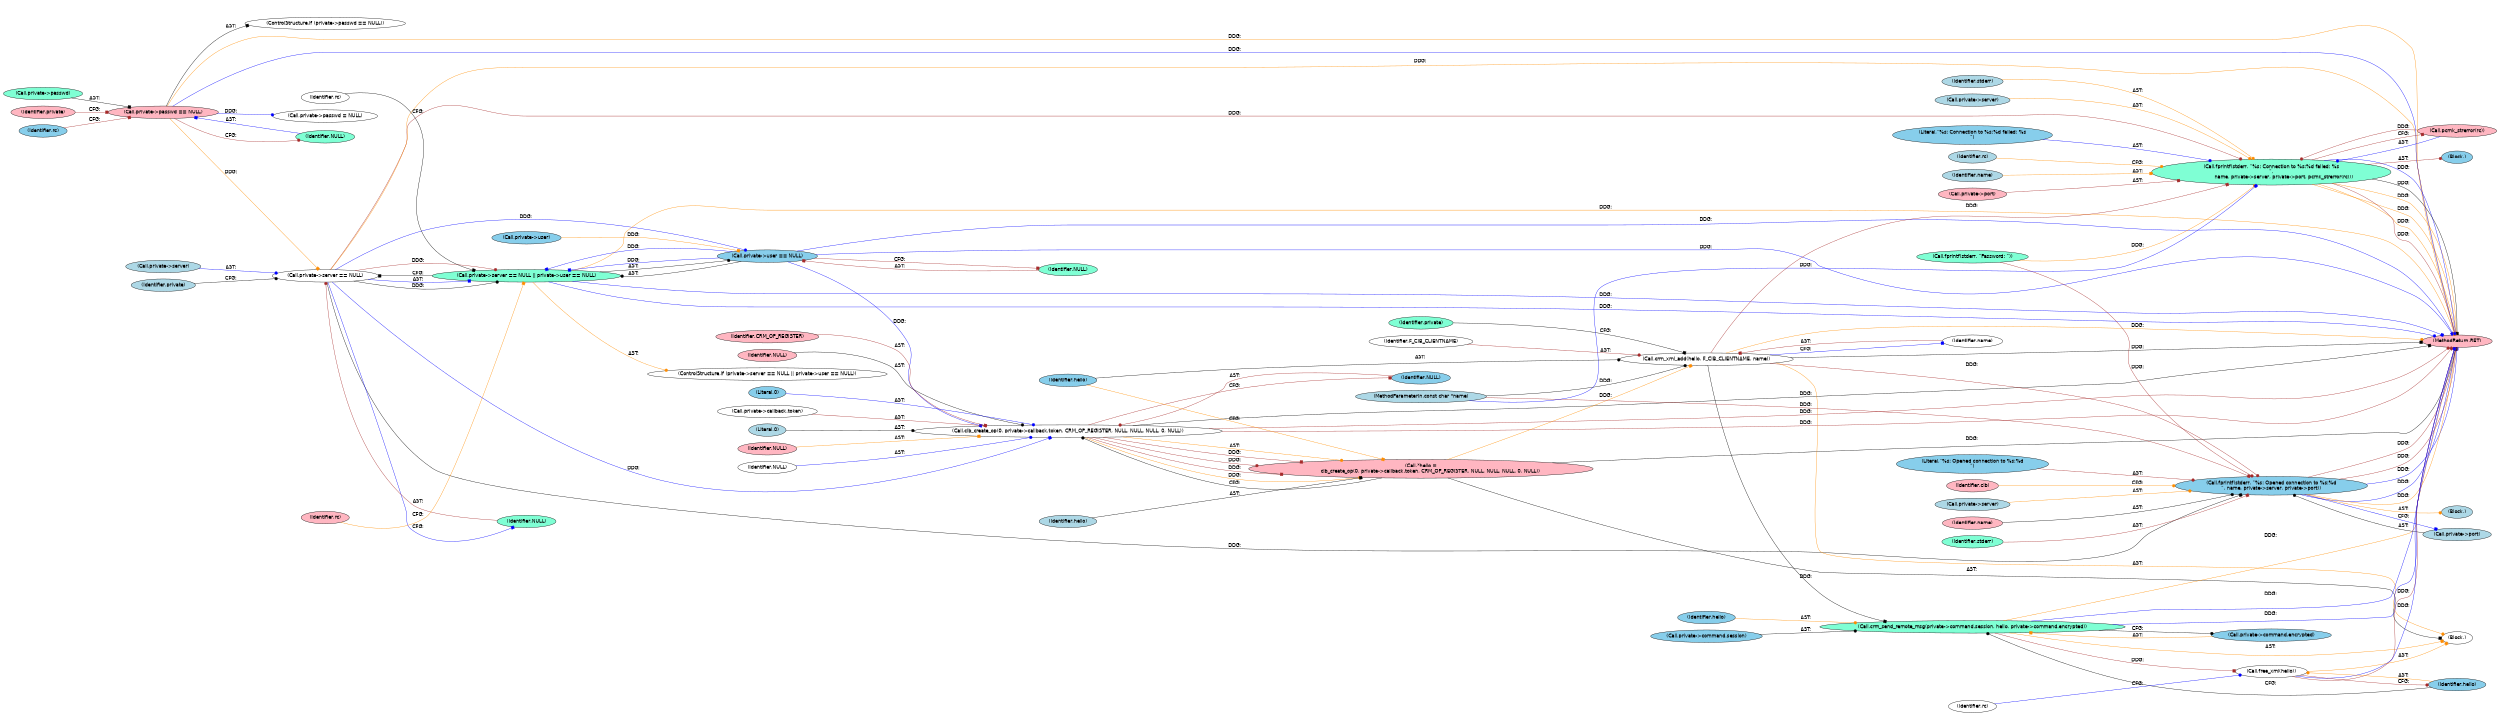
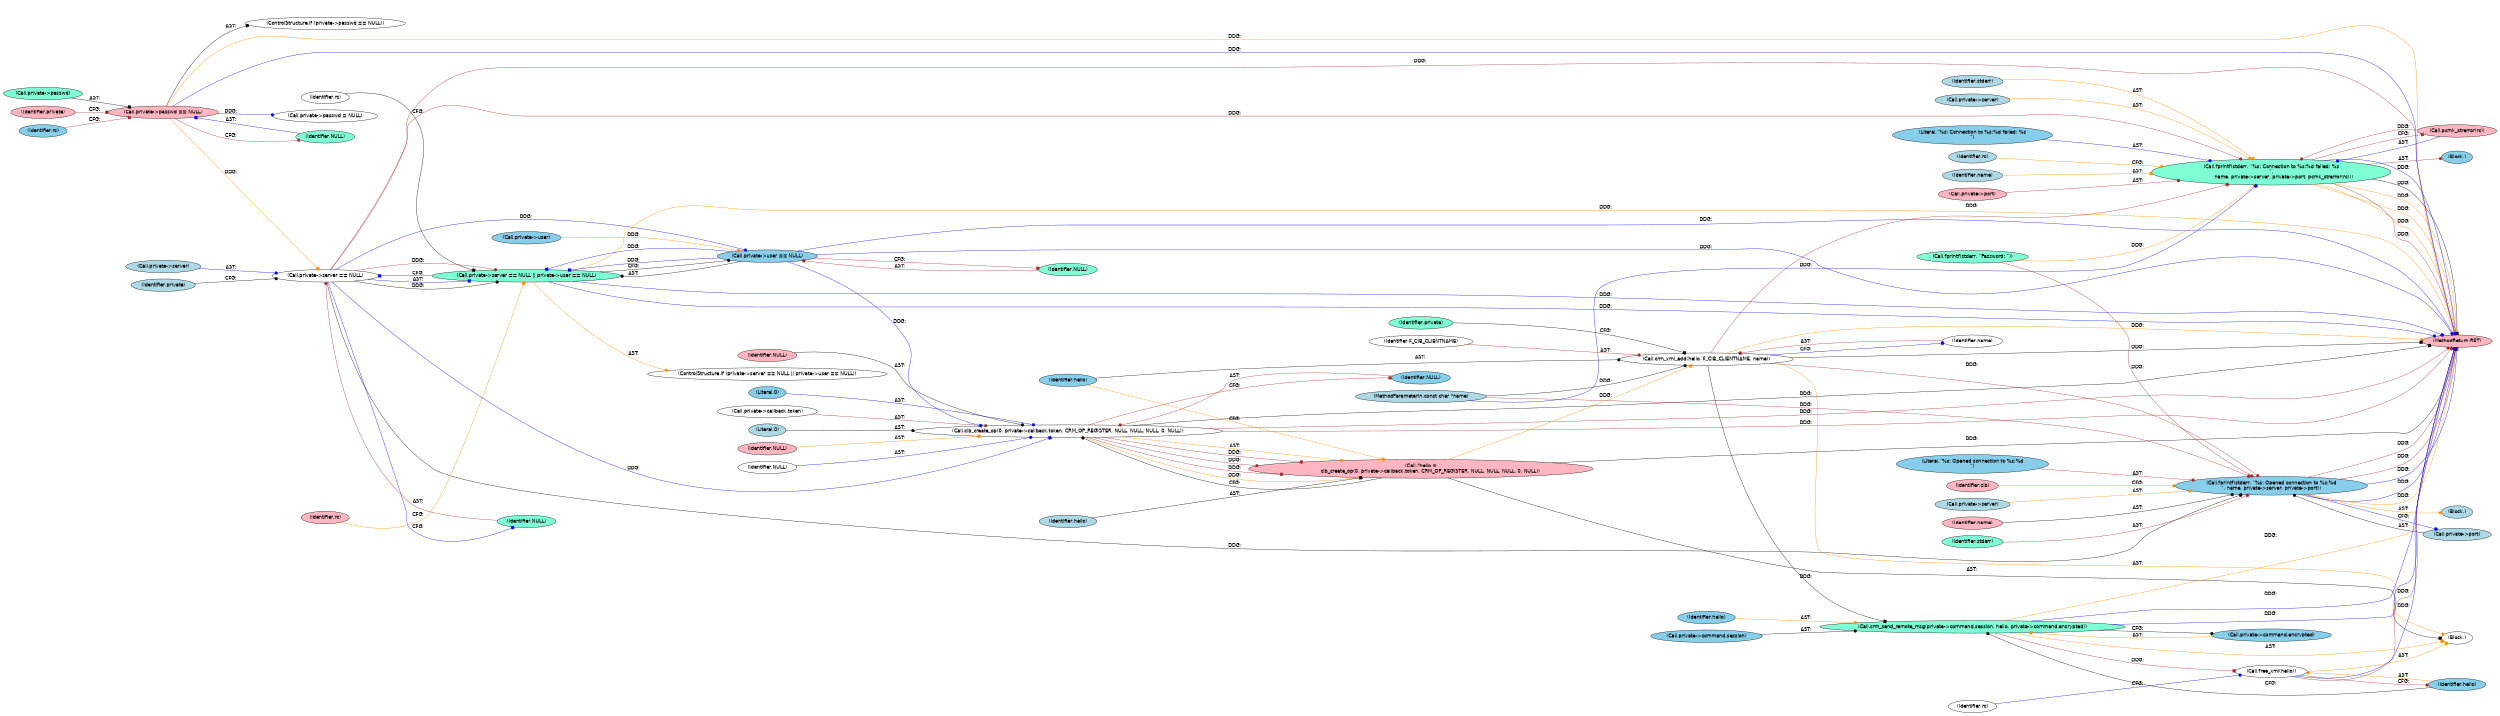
  digraph {
    fontname="DejaVu Sans"
    rankdir=LR
    node [fillcolor=white fontname="DejaVu Sans" style=filled]
    edge [arrowhead=dot color=brown fontname="DejaVu Sans"]
    n1 [label="(Call,private->server == NULL)"]
    n2 [fillcolor=aquamarine label="(Call,private->server == NULL || private->user == NULL)"]
    n3 [fillcolor=skyblue label="(Call,private->user == NULL)"]
    n4 [label="(Call,cib_create_op(0, private->callback.token, CRM_OP_REGISTER, NULL, NULL, NULL, 0, NULL))"]
    n5 [fillcolor=skyblue label="(Call,fprintf(stderr, \"%s: Opened connection to %s:%d\n\", name, private->server, private->port))"]
    n6 [fillcolor=aquamarine label="(Call,fprintf(stderr, \"%s: Connection to %s:%d failed: %s\n\",\n                name, private->server, private->port, pcmk_strerror(rc)))"]
    n7 [fillcolor=lightpink label="(MethodReturn,RET)"]
    n8 [fillcolor=aquamarine label="(Identifier,NULL)"]
    n9 [label="(ControlStructure,if (private->server == NULL || private->user == NULL))"]
    n10 [fillcolor=aquamarine label="(Identifier,NULL)"]
    n11 [fillcolor=lightpink label="(Call,*hello =\n            cib_create_op(0, private->callback.token, CRM_OP_REGISTER, NULL, NULL, NULL, 0, NULL))"]
    n12 [fillcolor=skyblue label="(Identifier,NULL)"]
    n13 [fillcolor=lightblue label="(Block,)"]
    n14 [fillcolor=lightblue label="(Call,private->port)"]
    n15 [fillcolor=skyblue label="(Block,)"]
    n16 [fillcolor=lightpink label="(Call,pcmk_strerror(rc))"]
    n17 [fillcolor=lightpink label="(Call,private->passwd == NULL)"]
    n18 [label="(ControlStructure,if (private->passwd == NULL))"]
    n19 [fillcolor=aquamarine label="(Identifier,NULL)"]
    n20 [label="(Call,private->passwd = NULL)"]
    n21 [label="(Call,crm_xml_add(hello, F_CIB_CLIENTNAME, name))"]
    n22 [label="(Block,)"]
    n23 [fillcolor=aquamarine label="(Call,crm_send_remote_msg(private->command.session, hello, private->command.encrypted))"]
    n24 [label="(Identifier,name)"]
    n25 [label="(Call,free_xml(hello))"]
    n26 [fillcolor=skyblue label="(Call,private->command.encrypted)"]
    n27 [fillcolor=skyblue label="(Identifier,hello)"]
    n28 [fillcolor=lightpink label="(Identifier,rc)"]
    n29 [label="(Identifier,rc)"]
    n30 [fillcolor=aquamarine label="(Call,private->passwd)"]
    n31 [label="(Call,private->callback.token)"]
    n32 [fillcolor=lightblue label="(Literal,0)"]
    n33 [fillcolor=aquamarine label="(Call,fprintf(stderr, \"Password: \"))"]
    n34 [fillcolor=lightblue label="(Identifier,rc)"]
    n35 [fillcolor=aquamarine label="(Identifier,private)"]
    n36 [fillcolor=lightblue label="(Identifier,private)"]
    n37 [fillcolor=lightpink label="(Identifier,NULL)"]
    n38 [fillcolor=lightblue label="(MethodParameterIn,const char *name)"]
    n39 [fillcolor=lightpink label="(Identifier,cib)"]
    n40 [fillcolor=lightblue label="(Call,private->server)"]
    n41 [fillcolor=lightblue label="(Identifier,name)"]
    n42 [fillcolor=lightblue label="(Identifier,hello)"]
    n43 [fillcolor=lightpink label="(Identifier,name)"]
    n44 [fillcolor=lightpink label="(Call,private->port)"]
    n45 [fillcolor=aquamarine label="(Identifier,stderr)"]
    n46 [fillcolor=skyblue label="(Literal,\"%s: Opened connection to %s:%d\n\")"]
    n47 [fillcolor=skyblue label="(Call,private->user)"]
    n48 [fillcolor=lightblue label="(Identifier,stderr)"]
    n49 [fillcolor=skyblue label="(Call,private->command.session)"]
    n50 [label="(Identifier,rc)"]
    n51 [fillcolor=lightpink label="(Identifier,private)"]
    n52 [label="(Identifier,NULL)"]
    n53 [fillcolor=lightblue label="(Call,private->server)"]
-   n54 [fillcolor=lightpink label="(Identifier,CRM_OP_REGISTER)"]
    n55 [fillcolor=lightpink label="(Identifier,NULL)"]
    n56 [fillcolor=skyblue label="(Identifier,hello)"]
    n57 [label="(Identifier,F_CIB_CLIENTNAME)"]
    n58 [fillcolor=skyblue label="(Literal,\"%s: Connection to %s:%d failed: %s\n\")"]
    n59 [fillcolor=skyblue label="(Identifier,rc)"]
    n60 [fillcolor=lightblue label="(Call,private->server)"]
    n61 [fillcolor=skyblue label="(Identifier,hello)"]
    n62 [fillcolor=skyblue label="(Literal,0)"]
    n1 -> n2 [arrowhead=box color=blue label="AST: "]
    n1 -> n2 [color=black label="DDG: "]
    n1 -> n2 [label="DDG: "]
    n1 -> n3 [color=blue label="DDG: "]
    n1 -> n4 [arrowhead=box color=blue label="DDG: "]
    n1 -> n5 [arrowhead=box color=black label="DDG: "]
    n1 -> n6 [label="DDG: "]
-   n1 -> n7 [color=darkorange label="DDG: "]
+   n1 -> n7 [label="DDG: "]
    n1 -> n8 [arrowhead=box color=blue label="CFG: "]
-   n2 -> n1 [arrowhead=box color=black label="CFG: "]
-   n2 -> n3 [color=black label="AST: "]
+   n2 -> n1 [arrowhead=box color=blue label="CFG: "]
+   n2 -> n3 [color=black label="CFG: "]
    n2 -> n7 [color=blue label="DDG: "]
    n2 -> n7 [arrowhead=box color=blue label="DDG: "]
    n2 -> n7 [arrowhead=box color=darkorange label="DDG: "]
    n2 -> n9 [color=darkorange label="AST: "]
    n3 -> n2 [color=black label="AST: "]
    n3 -> n2 [arrowhead=box color=blue label="DDG: "]
    n3 -> n2 [arrowhead=box color=blue label="DDG: "]
    n3 -> n4 [arrowhead=box color=blue label="DDG: "]
    n3 -> n7 [arrowhead=box color=blue label="DDG: "]
    n3 -> n7 [color=blue label="DDG: "]
    n3 -> n10 [arrowhead=box label="CFG: "]
    n4 -> n7 [arrowhead=box color=black label="DDG: "]
    n4 -> n7 [label="DDG: "]
    n4 -> n7 [arrowhead=box label="DDG: "]
    n4 -> n11 [color=darkorange label="AST: "]
    n4 -> n11 [arrowhead=box label="DDG: "]
    n4 -> n11 [label="DDG: "]
    n4 -> n11 [arrowhead=box label="DDG: "]
    n4 -> n11 [color=darkorange label="DDG: "]
    n4 -> n12 [arrowhead=box label="CFG: "]
    n5 -> n7 [arrowhead=box label="DDG: "]
    n5 -> n7 [arrowhead=box color=blue label="DDG: "]
    n5 -> n7 [color=blue label="DDG: "]
    n5 -> n7 [arrowhead=box color=darkorange label="DDG: "]
    n5 -> n7 [label="DDG: "]
    n5 -> n13 [color=darkorange label="AST: "]
    n5 -> n14 [arrowhead=box color=blue label="CFG: "]
    n6 -> n7 [arrowhead=box color=darkorange label="DDG: "]
    n6 -> n7 [arrowhead=box color=darkorange label="DDG: "]
    n6 -> n7 [arrowhead=box color=darkorange label="DDG: "]
    n6 -> n7 [arrowhead=box label="DDG: "]
    n6 -> n7 [color=blue label="DDG: "]
    n6 -> n7 [arrowhead=box color=black label="DDG: "]
    n6 -> n15 [label="AST: "]
    n6 -> n16 [arrowhead=box label="CFG: "]
    n8 -> n1 [label="AST: "]
    n10 -> n3 [arrowhead=box label="AST: "]
    n11 -> n4 [color=black label="CFG: "]
    n11 -> n7 [arrowhead=box color=black label="DDG: "]
    n11 -> n21 [arrowhead=box color=darkorange label="DDG: "]
    n11 -> n22 [arrowhead=box color=black label="AST: "]
    n12 -> n4 [label="AST: "]
    n14 -> n5 [color=black label="AST: "]
    n16 -> n6 [color=blue label="AST: "]
    n16 -> n6 [label="DDG: "]
    n17 -> n1 [arrowhead=box color=darkorange label="DDG: "]
    n17 -> n7 [arrowhead=box color=darkorange label="DDG: "]
    n17 -> n7 [color=blue label="DDG: "]
    n17 -> n18 [arrowhead=box color=black label="AST: "]
    n17 -> n19 [label="CFG: "]
    n17 -> n20 [color=blue label="DDG: "]
    n19 -> n17 [arrowhead=box color=blue label="AST: "]
    n21 -> n5 [label="DDG: "]
    n21 -> n6 [arrowhead=box label="DDG: "]
    n21 -> n7 [color=darkorange label="DDG: "]
    n21 -> n7 [arrowhead=box color=black label="DDG: "]
    n21 -> n22 [color=darkorange label="AST: "]
    n21 -> n23 [arrowhead=box color=black label="DDG: "]
    n21 -> n24 [arrowhead=box color=blue label="CFG: "]
    n23 -> n7 [color=darkorange label="DDG: "]
    n23 -> n7 [color=blue label="DDG: "]
    n23 -> n7 [arrowhead=box color=blue label="DDG: "]
    n23 -> n22 [arrowhead=box color=darkorange label="AST: "]
    n23 -> n25 [arrowhead=box label="DDG: "]
    n23 -> n26 [color=black label="CFG: "]
    n24 -> n21 [arrowhead=box label="AST: "]
    n25 -> n7 [label="DDG: "]
    n25 -> n7 [color=blue label="DDG: "]
    n25 -> n22 [arrowhead=box color=darkorange label="AST: "]
    n25 -> n27 [label="CFG: "]
    n26 -> n23 [arrowhead=box color=darkorange label="AST: "]
    n27 -> n23 [color=black label="CFG: "]
    n27 -> n25 [color=darkorange label="AST: "]
    n28 -> n2 [arrowhead=box color=darkorange label="CFG: "]
    n29 -> n25 [color=blue label="CFG: "]
    n30 -> n17 [arrowhead=box color=black label="AST: "]
    n31 -> n4 [label="AST: "]
    n32 -> n4 [color=black label="AST: "]
    n33 -> n5 [label="DDG: "]
    n33 -> n6 [color=darkorange label="DDG: "]
    n34 -> n6 [color=darkorange label="CFG: "]
    n35 -> n21 [arrowhead=box color=black label="CFG: "]
    n36 -> n1 [color=black label="CFG: "]
    n37 -> n4 [arrowhead=box color=darkorange label="AST: "]
    n38 -> n5 [arrowhead=box label="DDG: "]
    n38 -> n6 [arrowhead=box color=blue label="DDG: "]
    n38 -> n21 [color=black label="DDG: "]
    n39 -> n5 [color=darkorange label="CFG: "]
    n40 -> n5 [color=darkorange label="AST: "]
    n41 -> n6 [arrowhead=box color=darkorange label="AST: "]
    n42 -> n11 [arrowhead=box color=black label="AST: "]
    n43 -> n5 [color=black label="AST: "]
    n44 -> n6 [arrowhead=box label="AST: "]
    n45 -> n5 [arrowhead=box label="AST: "]
    n46 -> n5 [label="AST: "]
    n47 -> n3 [arrowhead=box color=darkorange label="DDG: "]
    n48 -> n6 [color=darkorange label="AST: "]
    n49 -> n23 [color=black label="AST: "]
    n50 -> n2 [arrowhead=box color=black label="CFG: "]
    n51 -> n17 [arrowhead=box label="CFG: "]
    n52 -> n4 [color=blue label="AST: "]
    n53 -> n6 [color=darkorange label="AST: "]
-   n54 -> n4 [arrowhead=box label="AST: "]
    n55 -> n4 [color=black label="AST: "]
    n56 -> n23 [color=darkorange label="AST: "]
    n57 -> n21 [label="AST: "]
    n58 -> n6 [color=blue label="AST: "]
    n59 -> n17 [arrowhead=box label="CFG: "]
    n60 -> n1 [color=blue label="AST: "]
    n61 -> n11 [arrowhead=box color=darkorange label="CFG: "]
    n61 -> n21 [color=black label="AST: "]
    n62 -> n4 [color=blue label="AST: "]
  }
